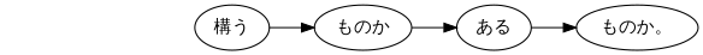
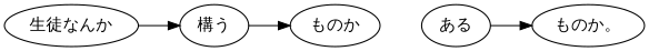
  digraph {
    fontname="IBM Plex Sans"
    rankdir=LR
    node [fontname="IBM Plex Sans"]
    edge [fontname="IBM Plex Sans"]
+   n1 [label="生徒なんか"]
    n2 [label="構う"]
    n3 [label="ものか"]
    n4 [label="ある"]
    n5 [label="ものか。"]
+   n1 -> n2
    n2 -> n3
-   n3 -> n4
    n4 -> n5
  }
